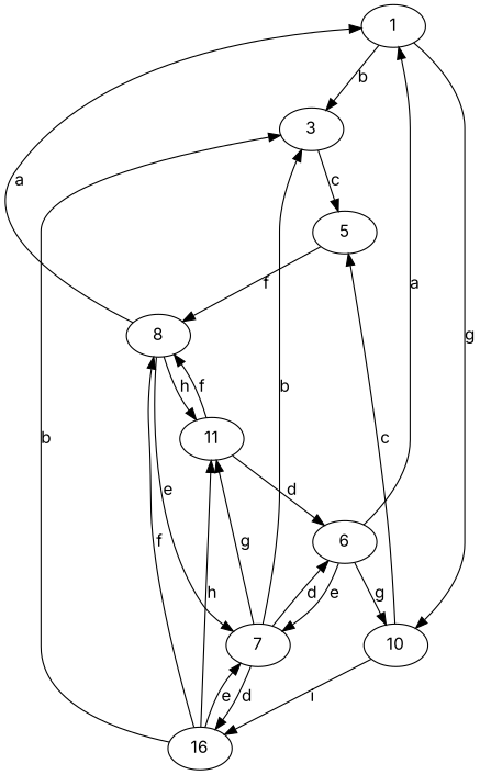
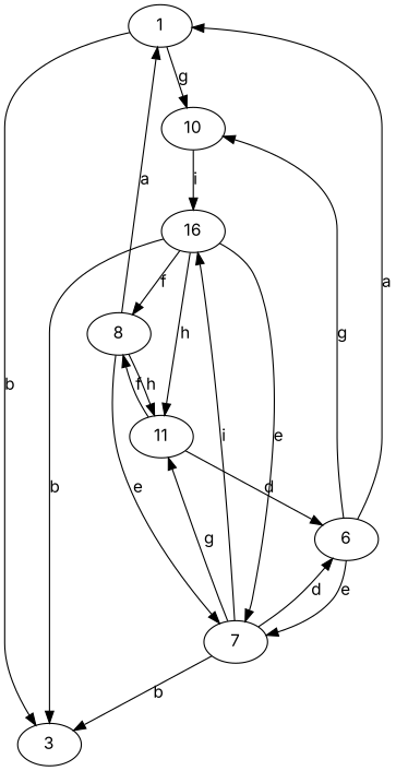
  strict digraph {
    fontname=Inter
    node [fontname=Inter]
    edge [fontname=Inter]
    1
    3
    10
-   5
    n5 [label=16]
    8
    6
    7
    11
    1 -> 3 [label=b]
    1 -> 10 [label=g]
-   3 -> 5 [label=c]
-   10 -> 5 [label=c]
    10 -> n5 [label=i]
-   5 -> 8 [label=f]
    n5 -> 3 [label=b]
    n5 -> 8 [label=f]
    n5 -> 7 [label=e]
    n5 -> 11 [label=h]
    8 -> 1 [label=a]
    8 -> 7 [label=e]
    8 -> 11 [label=h]
    6 -> 1 [label=a]
    6 -> 10 [label=g]
    6 -> 7 [label=e]
    7 -> 3 [label=b]
-   7 -> n5 [label=d]
+   7 -> n5 [label=i]
    7 -> 6 [label=d]
    7 -> 11 [label=g]
    11 -> 8 [label=f]
    11 -> 6 [label=d]
  }
